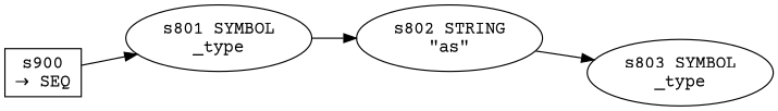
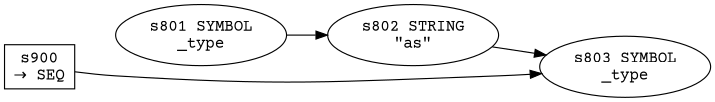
  digraph {
    fontname="Courier Prime"
    rankdir=LR
    node [fontname="Courier Prime"]
    edge [fontname="Courier Prime"]
    n1 [fixedsize=false label="s900\n&rarr; SEQ" peripheries=1 shape=record]
    n2 [label="s801 SYMBOL\n_type"]
    n3 [label="s802 STRING\n\"as\""]
    n4 [label="s803 SYMBOL\n_type"]
-   n1 -> n2
+   n1 -> n4
    n2 -> n3
    n3 -> n4
  }
